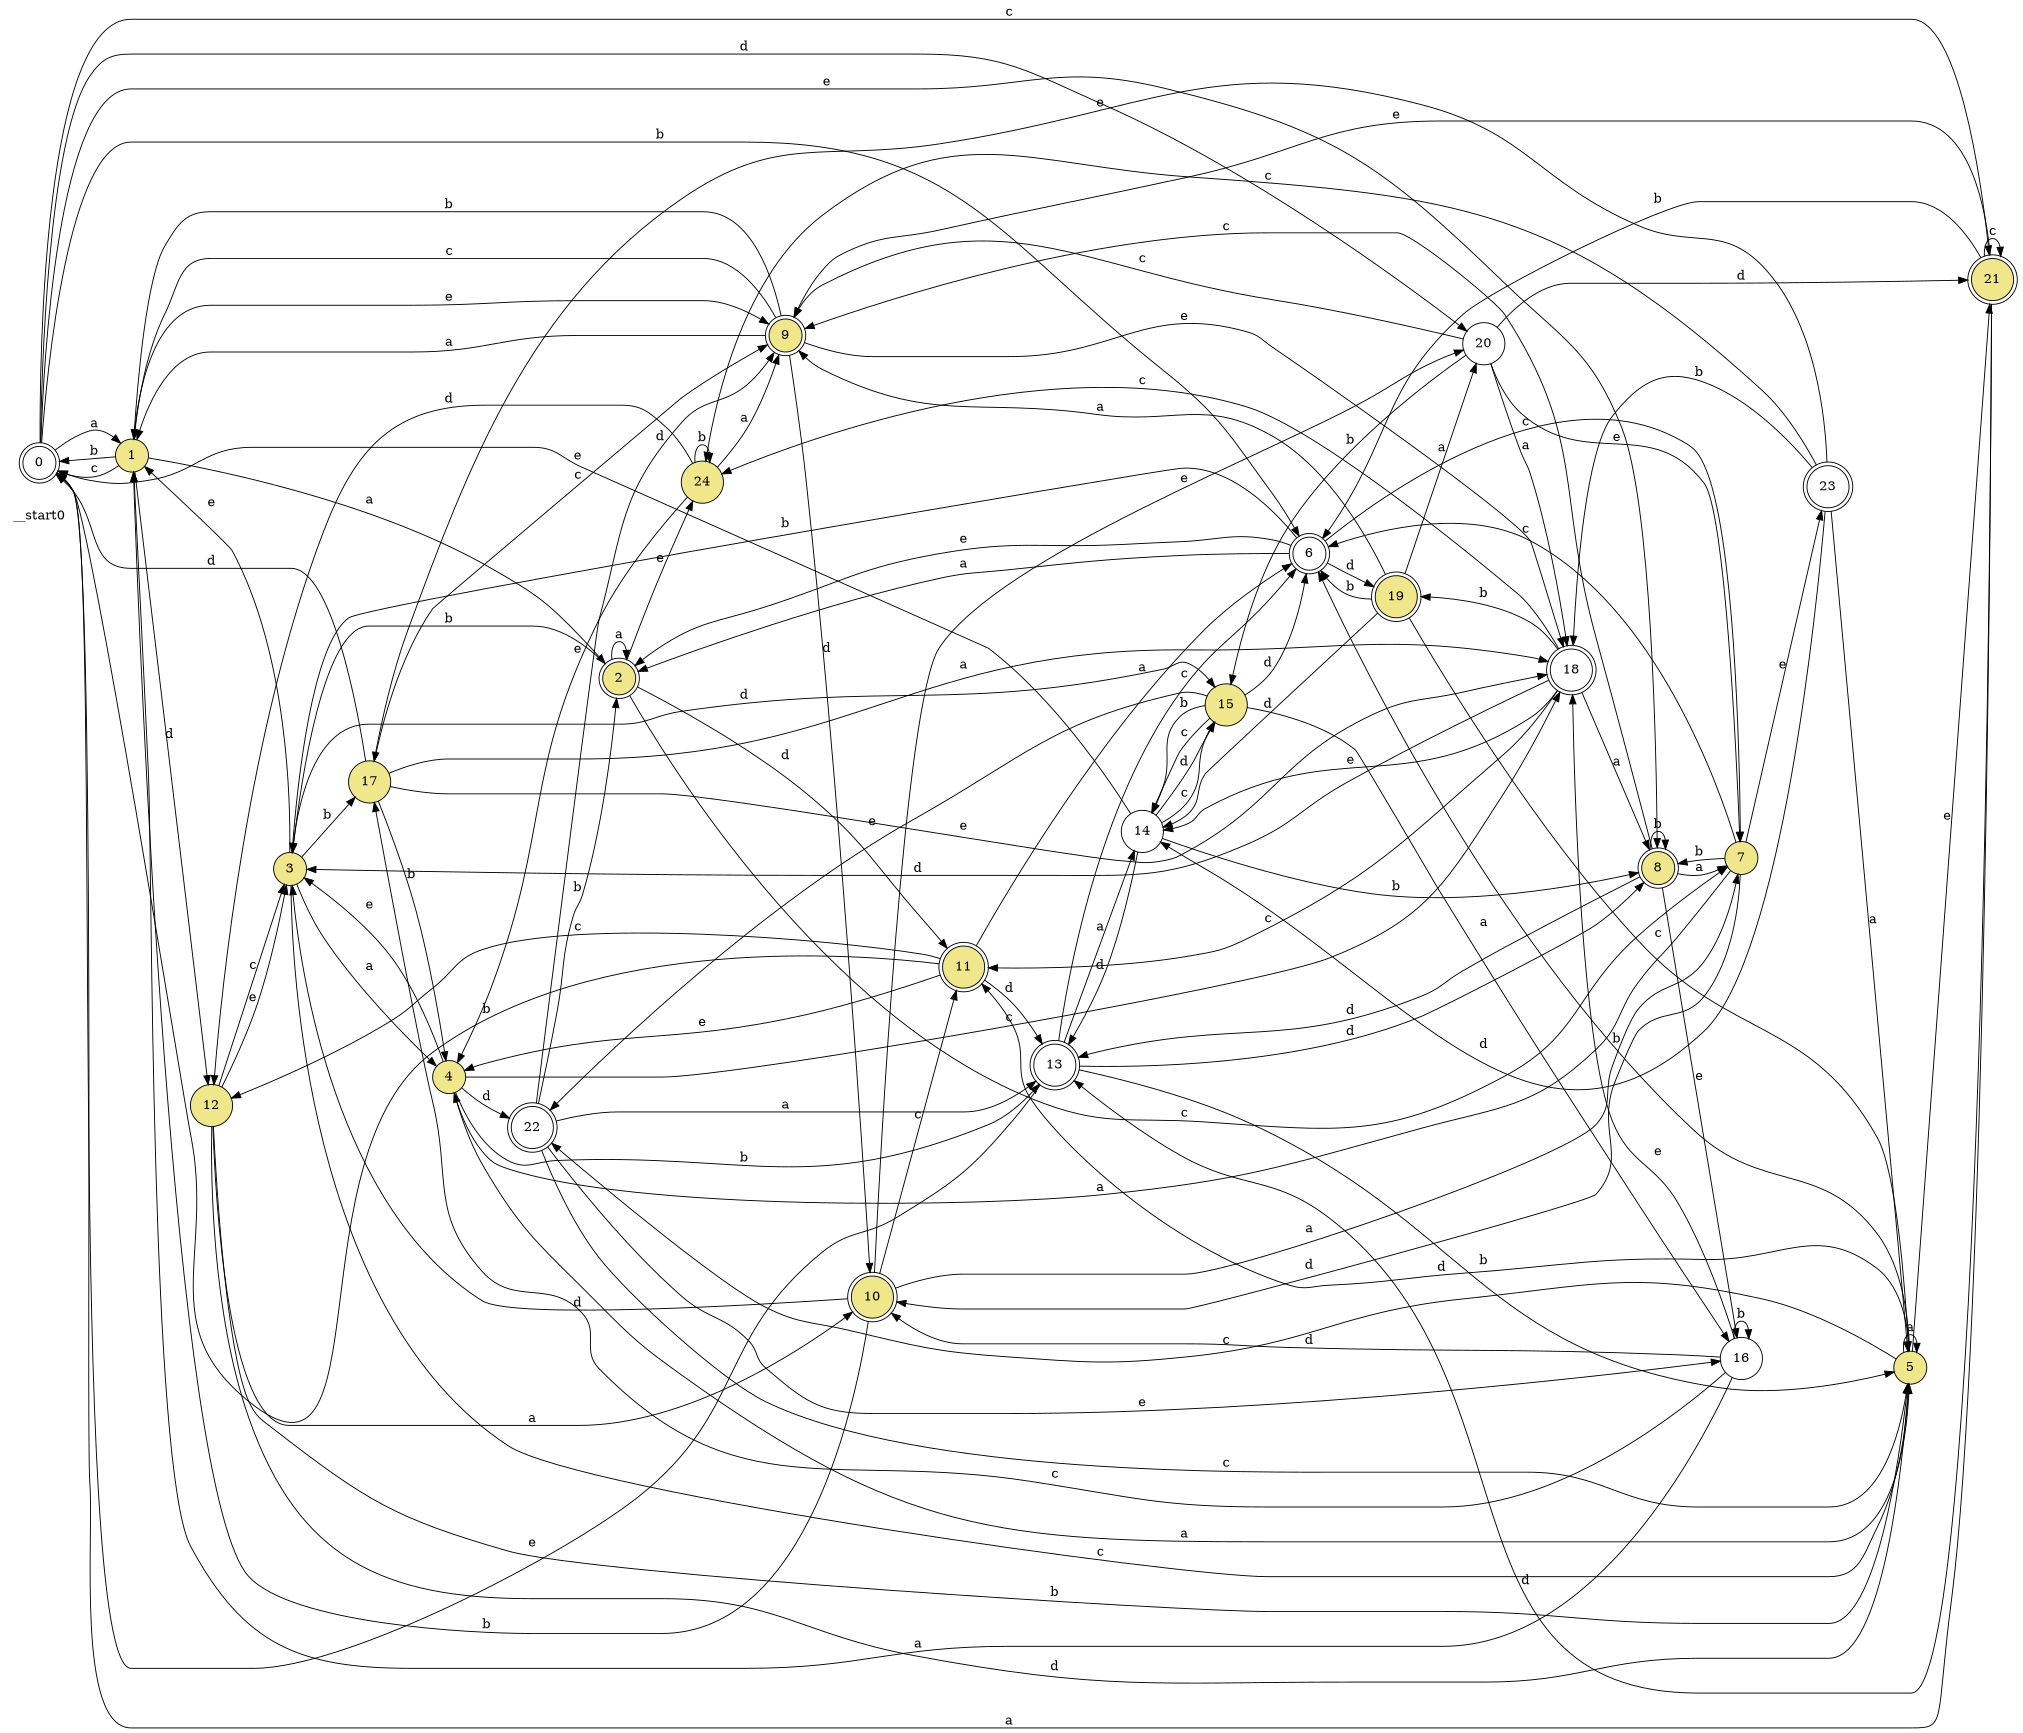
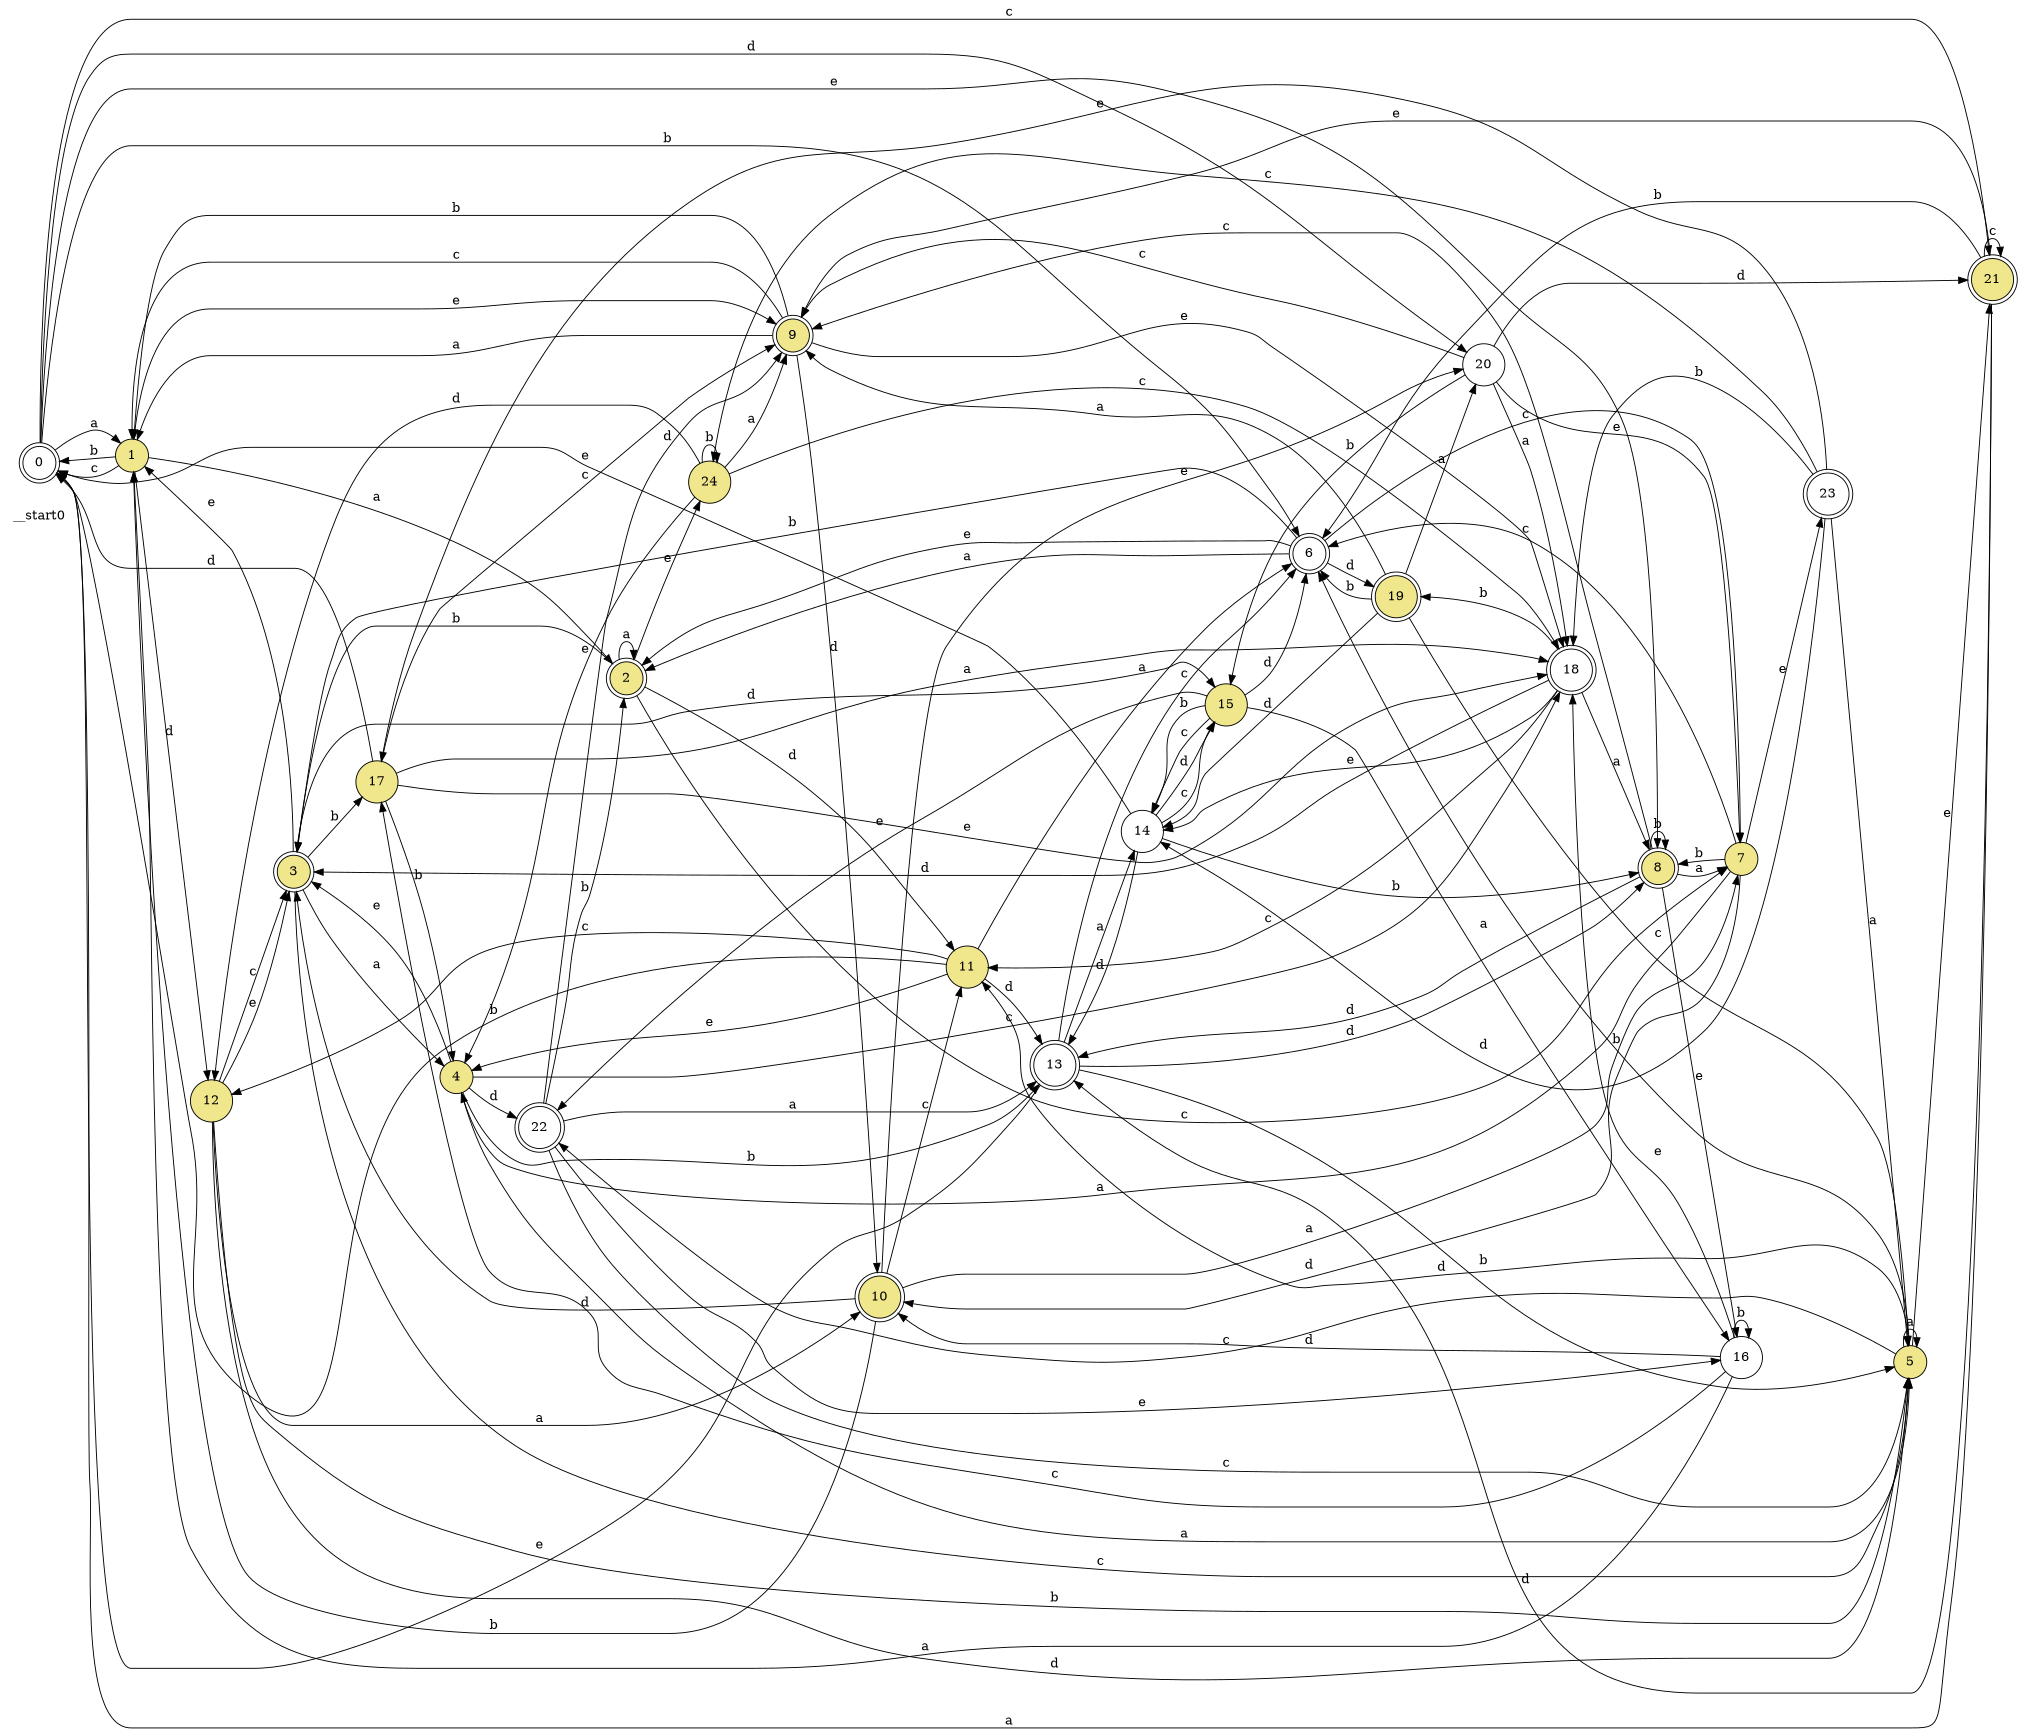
  digraph {
    rankdir=LR
    node [fillcolor=khaki shape=doublecircle style=filled color=black]
    __start0 [fillcolor=white shape=none color=""]
    n2 [fillcolor=white label=0 style="rounded,filled"]
    n3 [label=1 shape=circle]
    n4 [fillcolor=white label=6 style="rounded,filled"]
    n5 [label=8 style="rounded,filled"]
    n6 [fillcolor=white label=20 shape=circle]
    n7 [label=21 style="rounded,filled"]
    n8 [label=2 style="rounded,filled"]
    n9 [label=9 style="rounded,filled"]
    n10 [label=12 shape=circle]
-   n11 [label=3 shape=circle]
+   n11 [label=3]
    n12 [label=7 shape=circle]
    n13 [label=19 style="rounded,filled"]
    n14 [fillcolor=white label=13 style="rounded,filled"]
    n15 [fillcolor=white label=16 shape=circle]
    n16 [label=15 shape=circle]
    n17 [fillcolor=white label=18 style="rounded,filled"]
-   n18 [label=11 style="rounded,filled"]
+   n18 [label=11 shape=circle style="rounded,filled"]
    n19 [label=24 shape=circle]
    n20 [label=10 style="rounded,filled"]
    n21 [label=5 shape=circle]
    n22 [label=4 shape=circle]
    n23 [label=17 shape=circle]
    n24 [fillcolor=white label=23 style="rounded,filled"]
    n25 [fillcolor=white label=22 style="rounded,filled"]
    n26 [fillcolor=white label=14 shape=circle]
    n2 -> n3 [label=a]
    n2 -> n4 [label=b]
    n2 -> n5 [label=e]
    n2 -> n6 [label=d]
    n2 -> n7 [label=c]
    n3 -> n2 [label=b]
    n3 -> n2 [label=c]
    n3 -> n8 [label=a]
    n3 -> n9 [label=e]
    n3 -> n10 [label=d]
    n4 -> n8 [label=a]
    n4 -> n8 [label=e]
    n4 -> n11 [label=b]
    n4 -> n12 [label=c]
    n4 -> n13 [label=d]
    n5 -> n5 [label=b]
    n5 -> n9 [label=c]
    n5 -> n12 [label=a]
    n5 -> n14 [label=d]
    n5 -> n15 [label=e]
    n6 -> n7 [label=d]
    n6 -> n9 [label=c]
    n6 -> n12 [label=e]
    n6 -> n16 [label=b]
    n6 -> n17 [label=a]
    n7 -> n2 [label=a]
    n7 -> n4 [label=b]
    n7 -> n7 [label=c]
    n7 -> n9 [label=e]
    n7 -> n14 [label=d]
    n8 -> n8 [label=a]
    n8 -> n11 [label=b]
    n8 -> n12 [label=c]
    n8 -> n18 [label=d]
    n8 -> n19 [label=e]
    n9 -> n3 [label=a]
    n9 -> n3 [label=b]
    n9 -> n3 [label=c]
    n9 -> n17 [label=e]
    n9 -> n20 [label=d]
    n10 -> n11 [label=c]
    n10 -> n11 [label=e]
    n10 -> n20 [label=a]
    n10 -> n21 [label=b]
    n10 -> n21 [label=d]
    n11 -> n3 [label=e]
    n11 -> n16 [label=d]
    n11 -> n21 [label=c]
    n11 -> n22 [label=a]
    n11 -> n23 [label=b]
    n12 -> n4 [label=c]
    n12 -> n5 [label=b]
    n12 -> n20 [label=d]
    n12 -> n22 [label=a]
    n12 -> n24 [label=e]
    n13 -> n4 [label=b]
    n13 -> n6 [label=a]
    n13 -> n9 [label=a]
    n13 -> n21 [label=c]
    n13 -> n26 [label=d]
    n14 -> n2 [label=e]
    n14 -> n4 [label=c]
    n14 -> n5 [label=d]
    n14 -> n21 [label=b]
    n14 -> n26 [label=a]
    n15 -> n3 [label=a]
    n15 -> n15 [label=b]
    n15 -> n17 [label=e]
    n15 -> n20 [label=d]
    n15 -> n23 [label=c]
    n16 -> n4 [label=d]
    n16 -> n15 [label=a]
    n16 -> n25 [label=e]
    n16 -> n26 [label=b]
    n16 -> n26 [label=c]
    n17 -> n5 [label=a]
    n17 -> n11 [label=d]
    n17 -> n13 [label=b]
    n17 -> n18 [label=c]
    n17 -> n26 [label=e]
    n18 -> n2 [label=b]
    n18 -> n4 [label=a]
    n18 -> n10 [label=c]
    n18 -> n14 [label=d]
    n18 -> n22 [label=e]
    n19 -> n9 [label=a]
    n19 -> n10 [label=d]
-   n17 -> n19 [label=c]
+   n19 -> n17 [label=c]
    n19 -> n19 [label=b]
    n19 -> n22 [label=e]
    n20 -> n3 [label=b]
    n20 -> n6 [label=e]
    n20 -> n11 [label=d]
    n20 -> n12 [label=a]
    n20 -> n18 [label=c]
    n21 -> n4 [label=b]
    n21 -> n7 [label=e]
    n21 -> n18 [label=d]
    n21 -> n21 [label=a]
    n21 -> n25 [label=c]
    n22 -> n11 [label=e]
    n22 -> n14 [label=b]
    n22 -> n17 [label=c]
    n22 -> n21 [label=a]
    n22 -> n25 [label=d]
    n23 -> n2 [label=d]
    n23 -> n9 [label=c]
    n23 -> n17 [label=a]
    n23 -> n17 [label=e]
    n23 -> n22 [label=b]
    n24 -> n17 [label=b]
    n24 -> n19 [label=c]
    n24 -> n21 [label=a]
    n24 -> n23 [label=e]
    n24 -> n26 [label=d]
    n25 -> n8 [label=b]
    n25 -> n9 [label=d]
    n25 -> n14 [label=a]
    n25 -> n15 [label=e]
    n25 -> n21 [label=c]
    n26 -> n2 [label=e]
    n26 -> n5 [label=b]
    n26 -> n14 [label=d]
    n26 -> n16 [label=c]
    n26 -> n16 [label=d]
  }
